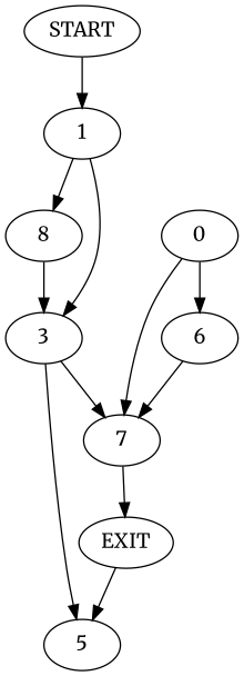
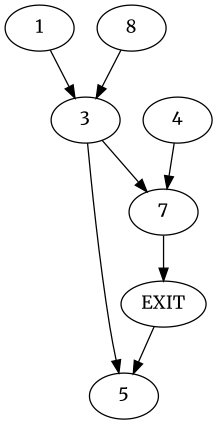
  digraph {
    fontname=Merriweather
    node [fontname=Merriweather]
    edge [fontname=Merriweather]
-   n1 [label=START]
    1
    n3 [label=8]
    3
    n5 [label=EXIT]
    5
    7
-   4 [label=0]
-   6
-   n1 -> 1
-   1 -> n3
+   4
    1 -> 3
    n3 -> 3
    3 -> 5
    3 -> 7
    n5 -> 5
    7 -> n5
    4 -> 7
-   4 -> 6
-   6 -> 7
  }
